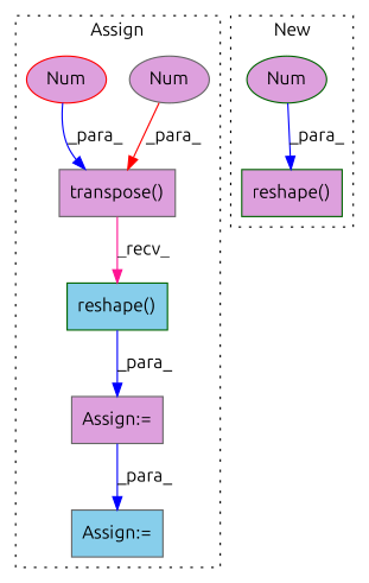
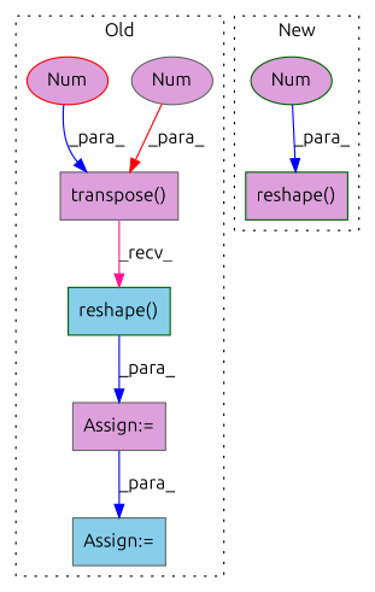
  digraph {
    fontname=Ubuntu
    node [a=75 l=1 shape=box style=filled fillcolor=plum color=gray40 fontname=Ubuntu]
    edge [color=blue fontname=Ubuntu]
    n1 [l="27,1" label="transpose()" s="6888,6922"]
    n2 [a=76 label=Num s=6915 shape=ellipse]
    n3 [a=76 label=Num s=6918 shape=ellipse color=red]
    n4 [a=68 l=3 label="Assign:=" s=6885]
    n5 [l="44,1" label="reshape()" s="6888,6937" fillcolor=skyblue color=darkgreen]
    n6 [a=68 l=3 label="Assign:=" s=7127 fillcolor=skyblue]
    n7 [l="39,1" label="reshape()" s="6944,6998" color=darkgreen]
    n8 [a=76 l=2 label=Num s=6996 shape=ellipse color=darkgreen]
    subgraph cluster_1 {
-     label=Assign
+     label=Old
      style=dotted
      n1
      n2
      n3
      n4
      n5
      n6
    }
    subgraph cluster_2 {
      label=New
      style=dotted
      n7
      n8
    }
    n1 -> n5 [label=_recv_ color=deeppink]
    n2 -> n1 [label=_para_ color=red]
    n3 -> n1 [label=_para_]
    n4 -> n6 [label=_para_]
    n5 -> n4 [label=_para_]
    n8 -> n7 [label=_para_]
  }
